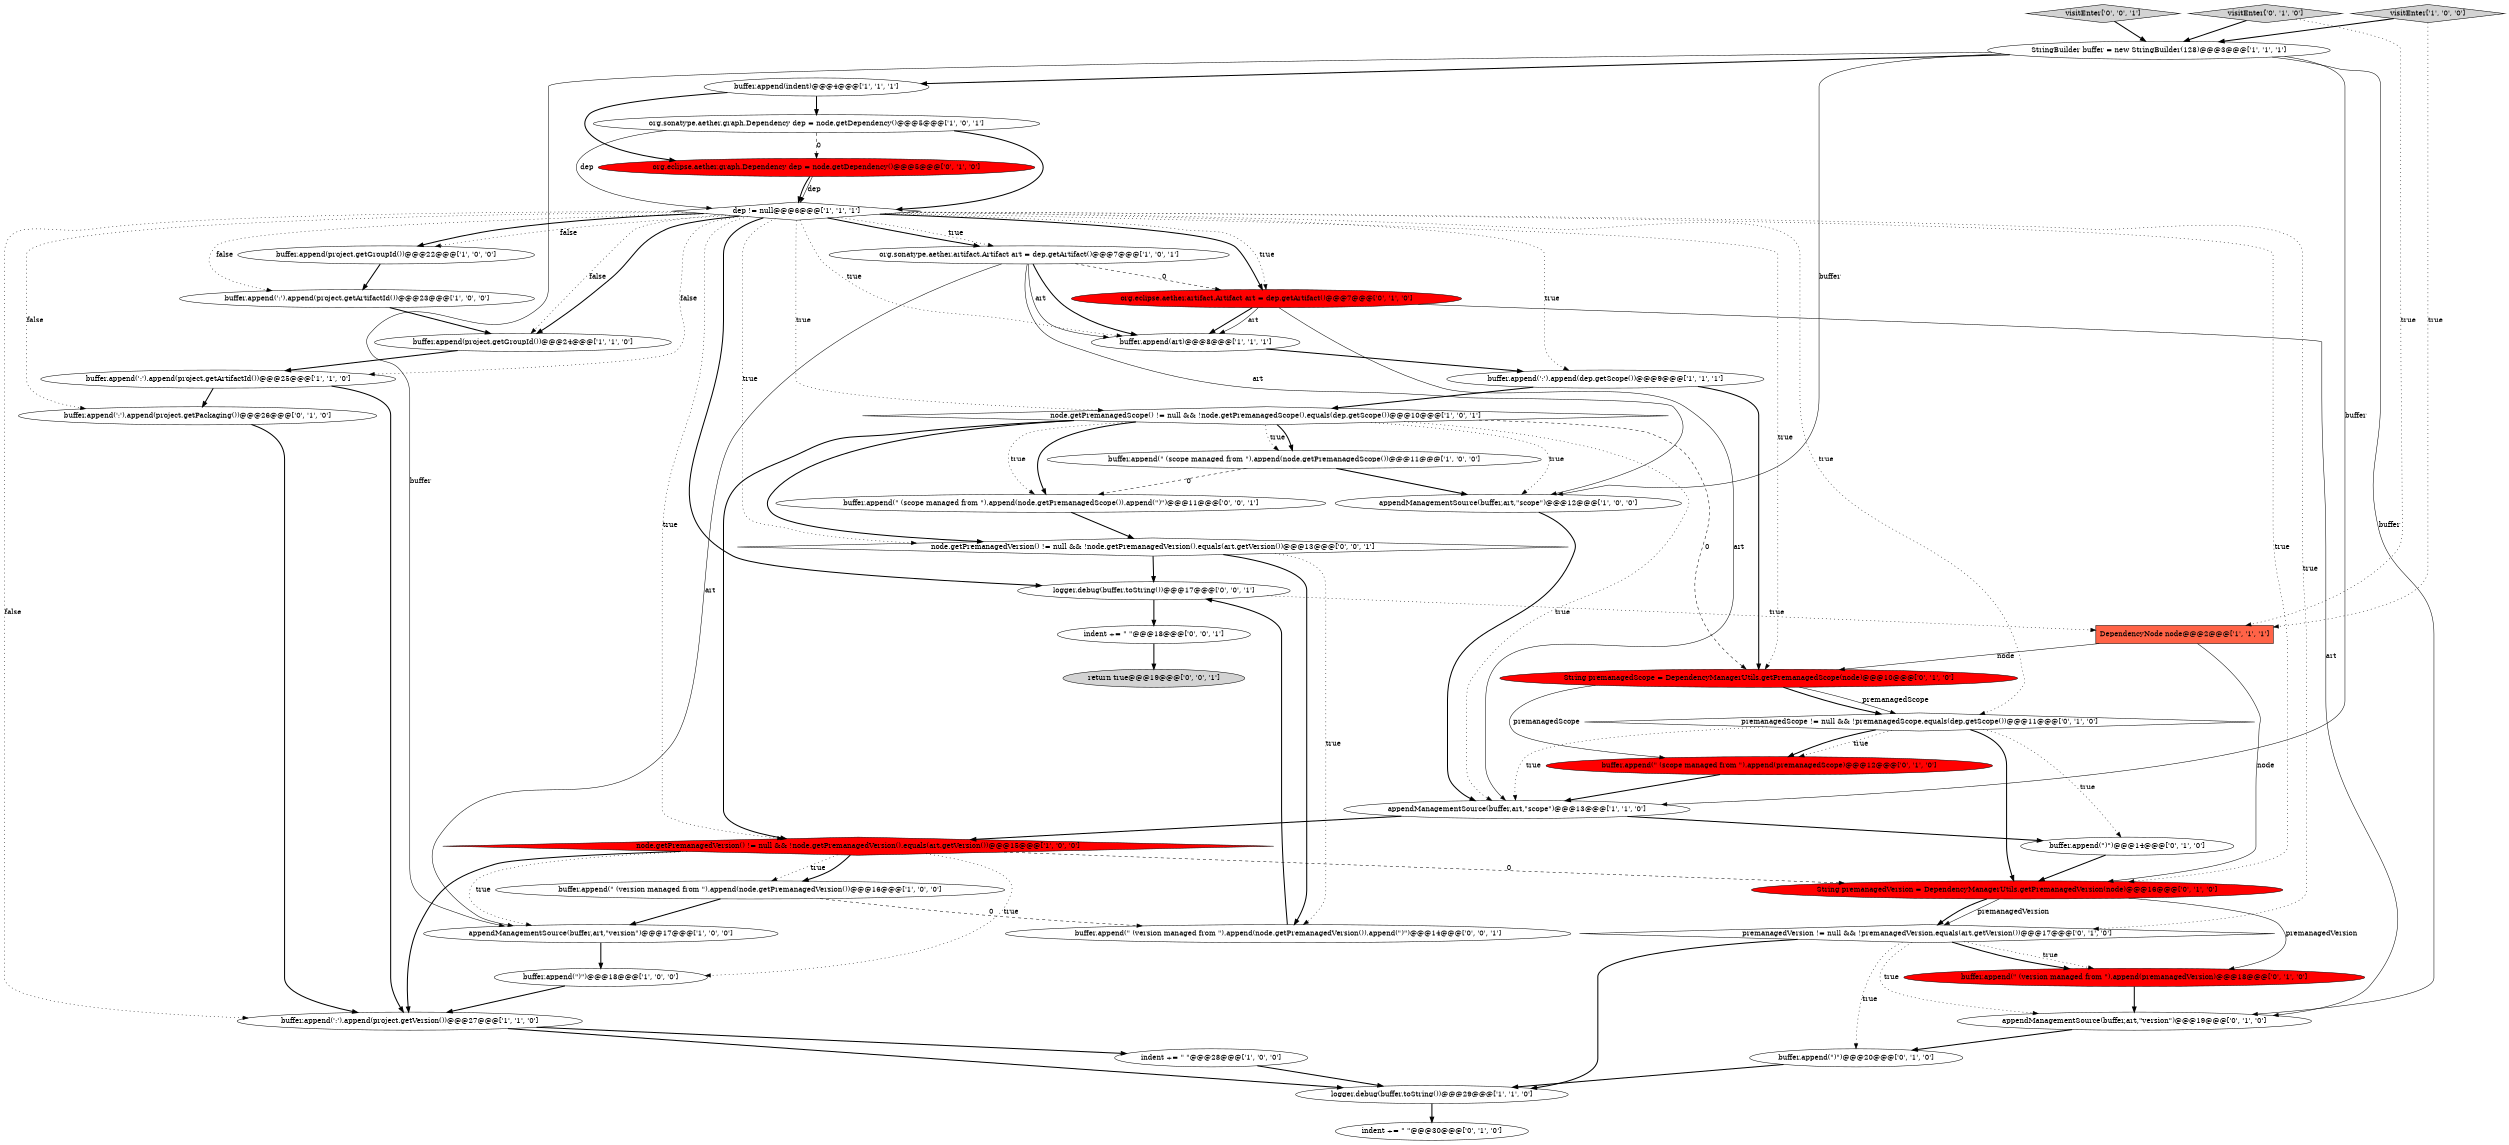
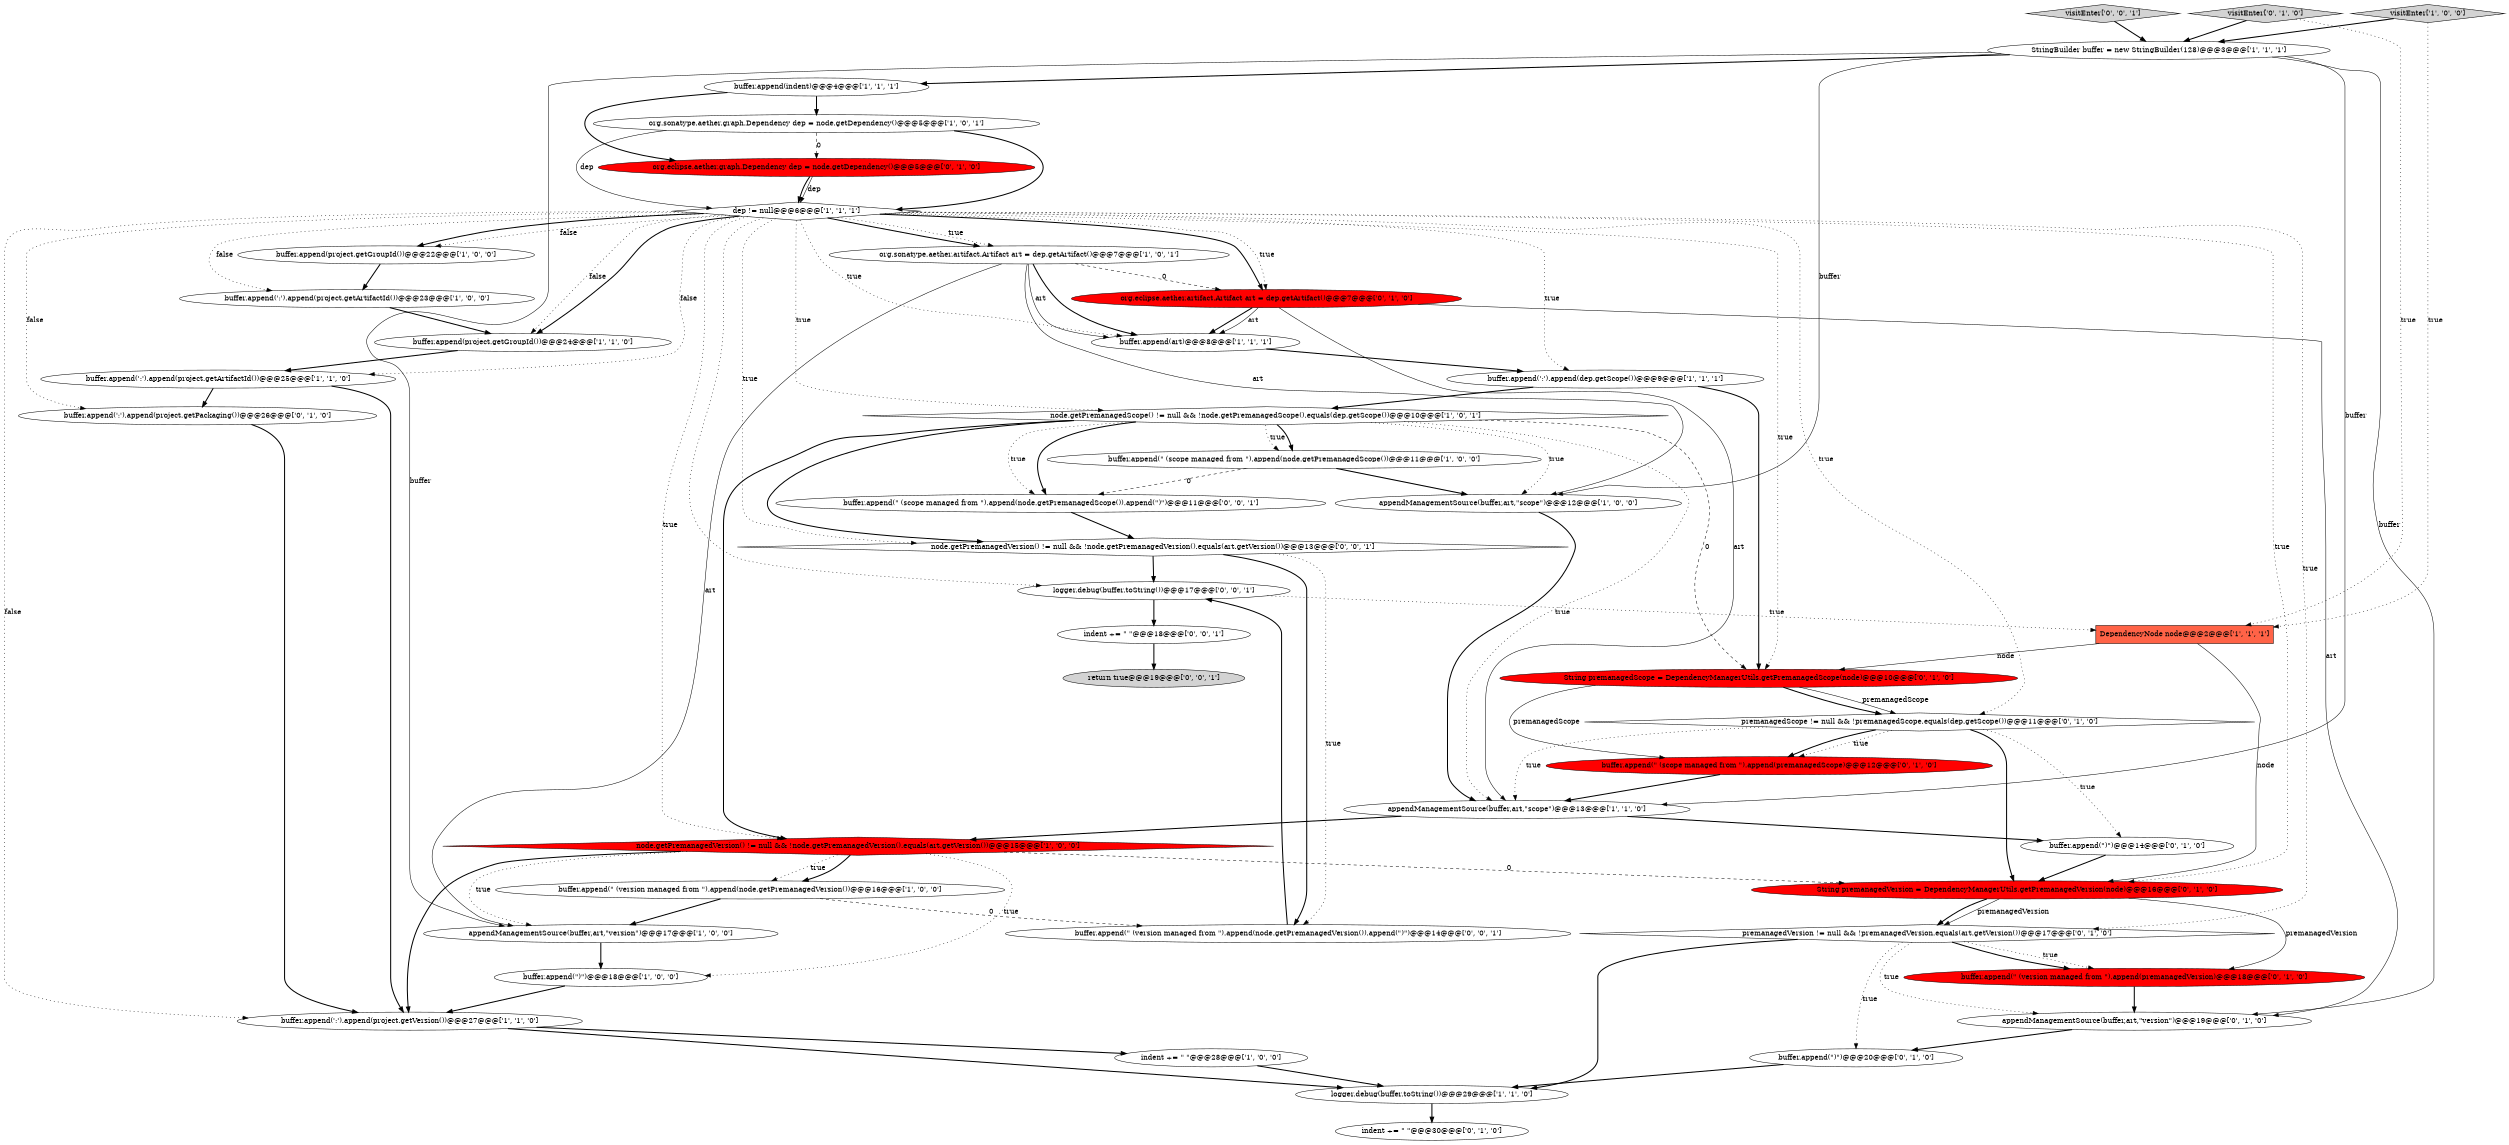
  digraph {
    node [fillcolor=white shape=ellipse style=filled]
    edge [style=bold]
    n1 [label="org.sonatype.aether.graph.Dependency dep = node.getDependency()@@@5@@@['1', '0', '1']"]
    n2 [label="dep != null@@@6@@@['1', '1', '1']" shape=diamond]
    n3 [fillcolor=red label="org.eclipse.aether.graph.Dependency dep = node.getDependency()@@@5@@@['0', '1', '0']"]
    n4 [fillcolor=red label="String premanagedVersion = DependencyManagerUtils.getPremanagedVersion(node)@@@16@@@['0', '1', '0']"]
    n5 [label="premanagedVersion != null && !premanagedVersion.equals(art.getVersion())@@@17@@@['0', '1', '0']" shape=diamond]
    n6 [label="buffer.append(project.getGroupId())@@@24@@@['1', '1', '0']"]
    n7 [label="buffer.append(':').append(project.getArtifactId())@@@25@@@['1', '1', '0']"]
    n8 [label="node.getPremanagedVersion() != null && !node.getPremanagedVersion().equals(art.getVersion())@@@13@@@['0', '0', '1']" shape=diamond]
    n9 [label="logger.debug(buffer.toString())@@@17@@@['0', '0', '1']"]
    n10 [label="buffer.append(':').append(project.getVersion())@@@27@@@['1', '1', '0']"]
    n11 [label="node.getPremanagedScope() != null && !node.getPremanagedScope().equals(dep.getScope())@@@10@@@['1', '0', '1']" shape=diamond]
    n12 [fillcolor=red label="String premanagedScope = DependencyManagerUtils.getPremanagedScope(node)@@@10@@@['0', '1', '0']"]
    n13 [fillcolor=red label="node.getPremanagedVersion() != null && !node.getPremanagedVersion().equals(art.getVersion())@@@15@@@['1', '0', '0']" shape=diamond]
    n14 [label="org.sonatype.aether.artifact.Artifact art = dep.getArtifact()@@@7@@@['1', '0', '1']"]
    n15 [fillcolor=red label="org.eclipse.aether.artifact.Artifact art = dep.getArtifact()@@@7@@@['0', '1', '0']"]
    n16 [label="buffer.append(art)@@@8@@@['1', '1', '1']"]
    n17 [label="buffer.append(project.getGroupId())@@@22@@@['1', '0', '0']"]
    n18 [label="buffer.append(':').append(project.getArtifactId())@@@23@@@['1', '0', '0']"]
    n19 [label="buffer.append(':').append(dep.getScope())@@@9@@@['1', '1', '1']"]
    n20 [label="buffer.append(':').append(project.getPackaging())@@@26@@@['0', '1', '0']"]
    n21 [label="premanagedScope != null && !premanagedScope.equals(dep.getScope())@@@11@@@['0', '1', '0']" shape=diamond]
    n22 [fillcolor=red label="buffer.append(\" (version managed from \").append(premanagedVersion)@@@18@@@['0', '1', '0']"]
    n23 [label="appendManagementSource(buffer,art,\"version\")@@@19@@@['0', '1', '0']"]
    n24 [label="logger.debug(buffer.toString())@@@29@@@['1', '1', '0']"]
    n25 [label="buffer.append(\")\")@@@20@@@['0', '1', '0']"]
    n26 [fillcolor=lightgray label="visitEnter['0', '1', '0']" shape=diamond]
    n27 [label="StringBuilder buffer = new StringBuilder(128)@@@3@@@['1', '1', '1']"]
    n28 [fillcolor=tomato label="DependencyNode node@@@2@@@['1', '1', '1']" shape=box]
    n29 [label="appendManagementSource(buffer,art,\"version\")@@@17@@@['1', '0', '0']"]
    n30 [label="appendManagementSource(buffer,art,\"scope\")@@@13@@@['1', '1', '0']"]
    n31 [label="appendManagementSource(buffer,art,\"scope\")@@@12@@@['1', '0', '0']"]
    n32 [label="buffer.append(indent)@@@4@@@['1', '1', '1']"]
    n33 [label="indent += \" \"@@@18@@@['0', '0', '1']"]
    n34 [fillcolor=lightgray label="return true@@@19@@@['0', '0', '1']"]
    n35 [label="buffer.append(\")\")@@@18@@@['1', '0', '0']"]
    n36 [label="buffer.append(\" (version managed from \").append(node.getPremanagedVersion()).append(\")\")@@@14@@@['0', '0', '1']"]
    n37 [label="buffer.append(\" (version managed from \").append(node.getPremanagedVersion())@@@16@@@['1', '0', '0']"]
    n38 [label="indent += \" \"@@@28@@@['1', '0', '0']"]
    n39 [label="indent += \" \"@@@30@@@['0', '1', '0']"]
    n40 [fillcolor=red label="buffer.append(\" (scope managed from \").append(premanagedScope)@@@12@@@['0', '1', '0']"]
    n41 [label="buffer.append(\")\")@@@14@@@['0', '1', '0']"]
    n42 [label="buffer.append(\" (scope managed from \").append(node.getPremanagedScope())@@@11@@@['1', '0', '0']"]
    n43 [label="buffer.append(\" (scope managed from \").append(node.getPremanagedScope()).append(\")\")@@@11@@@['0', '0', '1']"]
    n44 [fillcolor=lightgray label="visitEnter['1', '0', '0']" shape=diamond]
    n45 [fillcolor=lightgray label="visitEnter['0', '0', '1']" shape=diamond]
    n1 -> n2
    n1 -> n2 [label=dep style=solid]
    n1 -> n3 [label=0 style=dashed]
    n2 -> n4 [label=true style=dotted]
    n2 -> n5 [label=true style=dotted]
    n2 -> n6 [label=false style=dotted]
    n2 -> n6
    n2 -> n7 [label=false style=dotted]
    n2 -> n8 [label=true style=dotted]
-   n2 -> n9
+   n2 -> n9 [style=dotted]
    n2 -> n10 [label=false style=dotted]
    n2 -> n11 [label=true style=dotted]
    n2 -> n12 [label=true style=dotted]
    n2 -> n13 [label=true style=dotted]
    n2 -> n14
    n2 -> n14 [label=true style=dotted]
    n2 -> n15
    n2 -> n15 [label=true style=dotted]
    n2 -> n16 [label=true style=dotted]
    n2 -> n17 [label=false style=dotted]
    n2 -> n17
    n2 -> n18 [label=false style=dotted]
    n2 -> n19 [label=true style=dotted]
    n2 -> n20 [label=false style=dotted]
    n2 -> n21 [label=true style=dotted]
    n3 -> n2
    n3 -> n2 [label=dep style=solid]
    n4 -> n5 [label=premanagedVersion style=solid]
    n4 -> n5
    n4 -> n22 [label=premanagedVersion style=solid]
    n5 -> n22 [label=true style=dotted]
    n5 -> n22
    n5 -> n23 [label=true style=dotted]
    n5 -> n24
    n5 -> n25 [label=true style=dotted]
    n6 -> n7
    n7 -> n10
    n7 -> n20
    n8 -> n9
    n8 -> n36 [label=true style=dotted]
    n8 -> n36
    n9 -> n28 [label=true style=dotted]
    n9 -> n33
    n10 -> n24
    n10 -> n38
    n11 -> n8
    n11 -> n12 [label=0 style=dashed]
    n11 -> n13
    n11 -> n30 [label=true style=dotted]
    n11 -> n31 [label=true style=dotted]
    n11 -> n42 [label=true style=dotted]
    n11 -> n42
    n11 -> n43 [label=true style=dotted]
    n11 -> n43
    n12 -> n21 [label=premanagedScope style=solid]
    n12 -> n21
    n12 -> n40 [label=premanagedScope style=solid]
    n13 -> n4 [label=0 style=dashed]
    n13 -> n10
    n13 -> n29 [label=true style=dotted]
    n13 -> n35 [label=true style=dotted]
    n13 -> n37 [label=true style=dotted]
    n13 -> n37
    n14 -> n15 [label=0 style=dashed]
    n14 -> n16 [label=art style=solid]
    n14 -> n16
    n14 -> n29 [label=art style=solid]
    n14 -> n31 [label=art style=solid]
    n15 -> n16
    n15 -> n16 [label=art style=solid]
    n15 -> n23 [label=art style=solid]
    n15 -> n30 [label=art style=solid]
    n16 -> n19
    n17 -> n18
    n18 -> n6
    n19 -> n11
    n19 -> n12
    n20 -> n10
    n21 -> n4
    n21 -> n30 [label=true style=dotted]
    n21 -> n40 [label=true style=dotted]
    n21 -> n40
    n21 -> n41 [label=true style=dotted]
    n22 -> n23
    n23 -> n25
    n24 -> n39
    n25 -> n24
    n26 -> n27
    n26 -> n28 [label=true style=dotted]
    n27 -> n23 [label=buffer style=solid]
    n27 -> n29 [label=buffer style=solid]
    n27 -> n30 [label=buffer style=solid]
    n27 -> n31 [label=buffer style=solid]
    n27 -> n32
    n28 -> n4 [label="node" style=solid]
    n28 -> n12 [label="node" style=solid]
    n29 -> n35
    n30 -> n13
    n30 -> n41
    n31 -> n30
    n32 -> n1
    n32 -> n3
    n33 -> n34
    n35 -> n10
    n36 -> n9
    n37 -> n29
    n37 -> n36 [label=0 style=dashed]
    n38 -> n24
    n40 -> n30
    n41 -> n4
    n42 -> n31
    n42 -> n43 [label=0 style=dashed]
    n43 -> n8
    n44 -> n27
    n44 -> n28 [label=true style=dotted]
    n45 -> n27
  }
